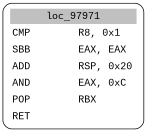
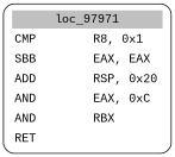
  digraph {
-   n1 [fontname="Courier New" label=<<table border="0" cellborder="0" cellpadding="3"><tr><td align="center" colspan="2" bgcolor="grey">loc_97971</td></tr><tr><td align="left">CMP        R8, 0x1</td></tr><tr><td align="left">SBB        EAX, EAX</td></tr><tr><td align="left">ADD        RSP, 0x20</td></tr><tr><td align="left">AND        EAX, 0xC</td></tr><tr><td align="left">POP        RBX</td></tr><tr><td align="left">RET        </td></tr></table>> shape=Mrecord]
+   n1 [fontname="Courier New" label=<<table border="0" cellborder="0" cellpadding="3"><tr><td align="center" colspan="2" bgcolor="grey">loc_97971</td></tr><tr><td align="left">CMP        R8, 0x1</td></tr><tr><td align="left">SBB        EAX, EAX</td></tr><tr><td align="left">ADD        RSP, 0x20</td></tr><tr><td align="left">AND        EAX, 0xC</td></tr><tr><td align="left">AND        RBX</td></tr><tr><td align="left">RET        </td></tr></table>> shape=Mrecord]
  }
